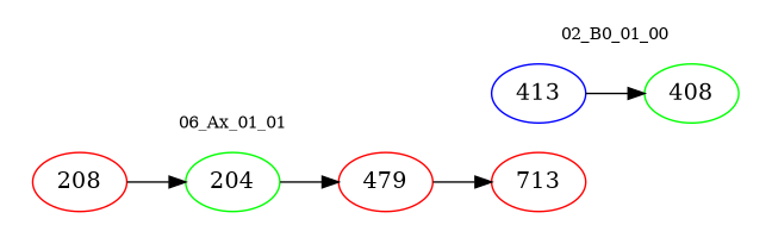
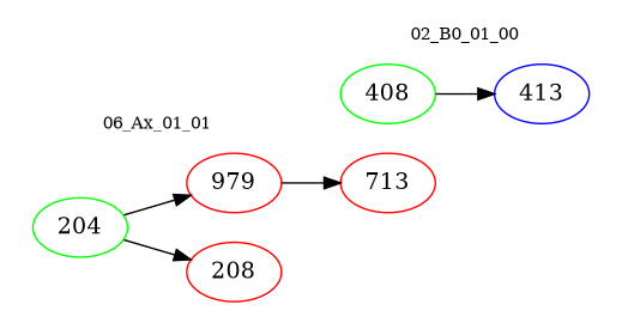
  digraph {
    rankdir=LR
    node [color=red]
    edge [color=black]
    n1 [color=green label=204]
    n2 [label=208]
-   n3 [label=479]
+   n3 [label=979]
    n4 [color=green label=408]
    n5 [color=blue label=413]
    n6 [label=713]
    subgraph cluster_1 {
      color=white
      fontsize=10
      label="06_Ax_01_01"
      n1
      n2
      n3
    }
    subgraph cluster_2 {
      color=white
      fontsize=10
      label="02_B0_01_00"
      n4
      n5
      n6
    }
-   n2 -> n1
+   n1 -> n2
    n1 -> n3
    n3 -> n6
-   n5 -> n4
+   n4 -> n5
  }
